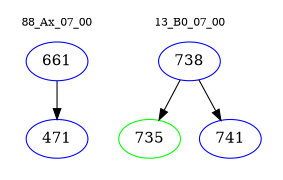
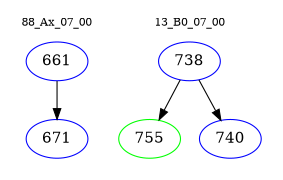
  digraph {
    node [color=blue]
    edge [color=black]
    n1 [label=661]
-   n2 [label=471]
+   n2 [label=671]
    n3 [label=738]
-   n4 [color=green label=735]
-   n5 [label=741]
+   n4 [color=green label=755]
+   n5 [label=740]
    subgraph cluster_1 {
      color=white
      fontsize=10
      label="88_Ax_07_00"
      n1
      n2
    }
    subgraph cluster_2 {
      color=white
      fontsize=10
      label="13_B0_07_00"
      n3
      n4
      n5
    }
    n1 -> n2
    n3 -> n4
    n3 -> n5
  }
